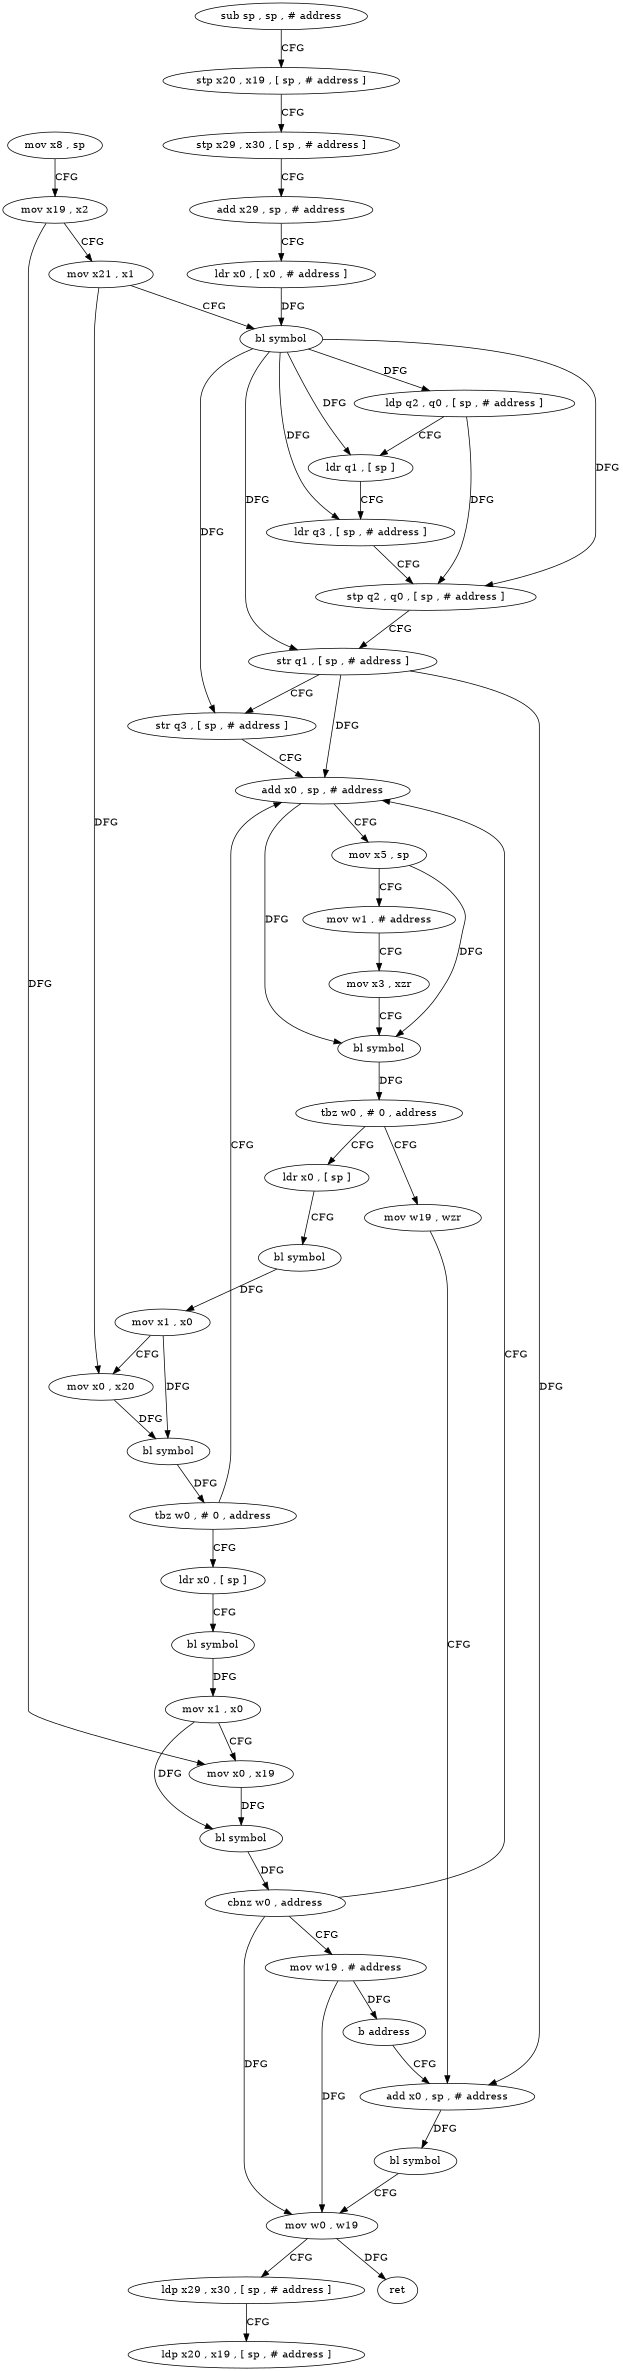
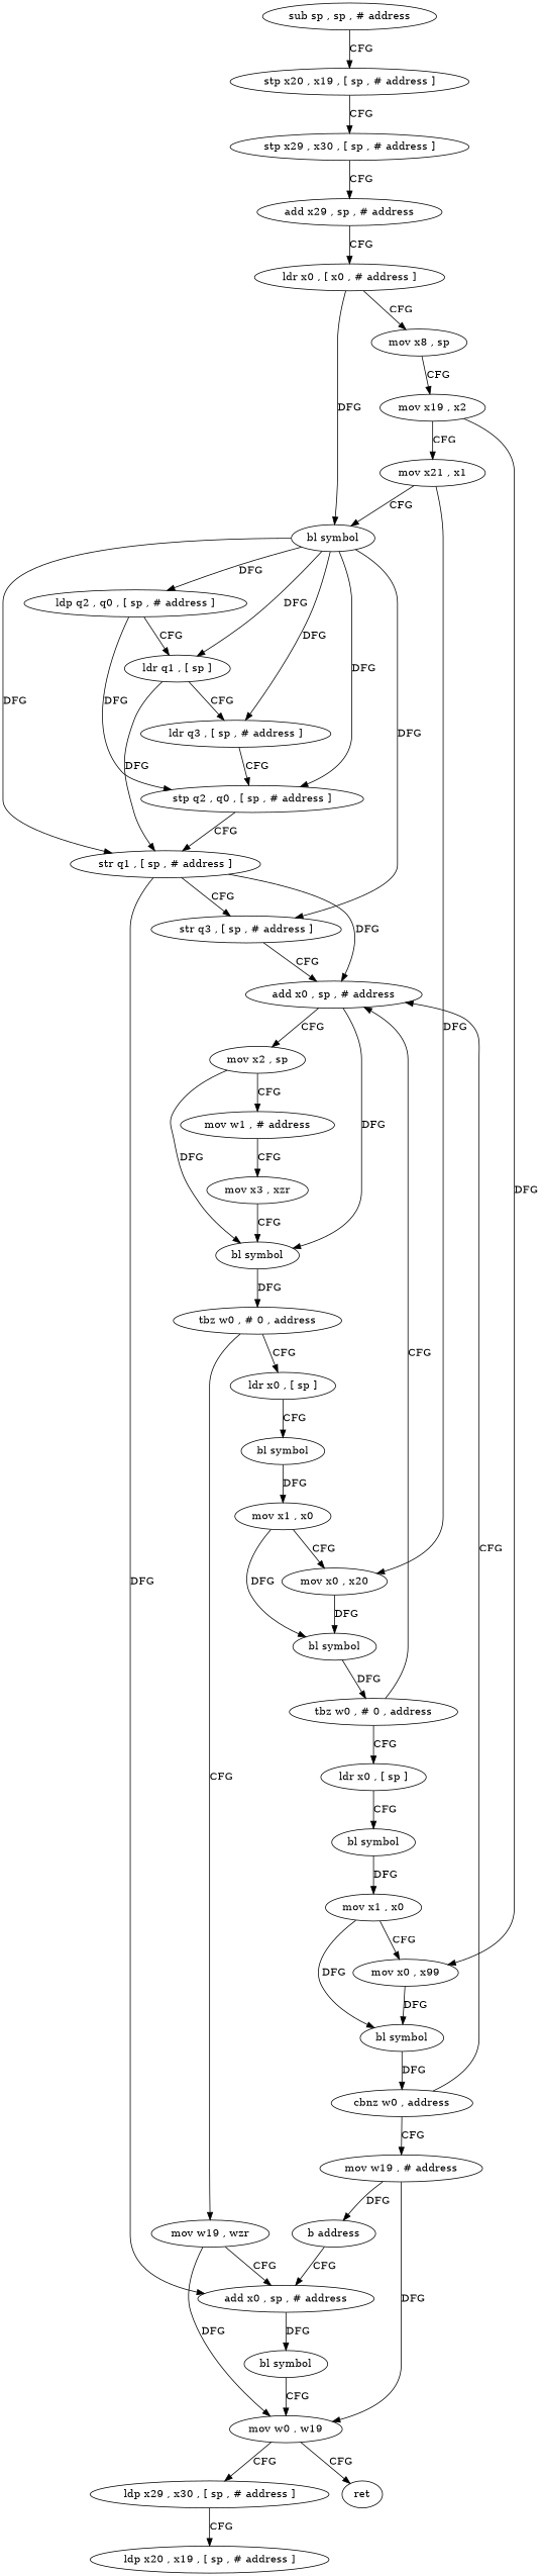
  digraph {
    n1 [label="sub sp , sp , # address"]
    n2 [label="stp x20 , x19 , [ sp , # address ]"]
    n3 [label="stp x29 , x30 , [ sp , # address ]"]
    n4 [label="add x29 , sp , # address"]
    n5 [label="ldr x0 , [ x0 , # address ]"]
    n6 [label="mov x8 , sp"]
    n7 [label="bl symbol"]
    n8 [label="mov x19 , x2"]
    n9 [label="ldp q2 , q0 , [ sp , # address ]"]
    n10 [label="ldr q1 , [ sp ]"]
    n11 [label="ldr q3 , [ sp , # address ]"]
    n12 [label="stp q2 , q0 , [ sp , # address ]"]
    n13 [label="str q1 , [ sp , # address ]"]
    n14 [label="str q3 , [ sp , # address ]"]
    n15 [label="mov x21 , x1"]
-   n16 [label="mov x0 , x19"]
+   n16 [label="mov x0 , x99"]
    n17 [label="mov x0 , x20"]
    n18 [label="bl symbol"]
    n19 [label="bl symbol"]
    n20 [label="add x0 , sp , # address"]
    n21 [label="add x0 , sp , # address"]
-   n22 [label="mov x5 , sp"]
+   n22 [label="mov x2 , sp"]
    n23 [label="bl symbol"]
    n24 [label="bl symbol"]
    n25 [label="mov w1 , # address"]
    n26 [label="tbz w0 , # 0 , address"]
    n27 [label="mov w19 , wzr"]
    n28 [label="mov w0 , w19"]
    n29 [label="ldp x29 , x30 , [ sp , # address ]"]
    n30 [label=ret]
    n31 [label="ldr x0 , [ sp ]"]
    n32 [label="bl symbol"]
    n33 [label="mov x1 , x0"]
    n34 [label="tbz w0 , # 0 , address"]
    n35 [label="ldr x0 , [ sp ]"]
    n36 [label="bl symbol"]
    n37 [label="mov x1 , x0"]
    n38 [label="mov x3 , xzr"]
    n39 [label="cbnz w0 , address"]
    n40 [label="mov w19 , # address"]
    n41 [label="b address"]
    n42 [label="ldp x20 , x19 , [ sp , # address ]"]
    n1 -> n2 [label=CFG]
    n2 -> n3 [label=CFG]
    n3 -> n4 [label=CFG]
    n4 -> n5 [label=CFG]
+   n5 -> n6 [label=CFG]
    n5 -> n7 [label=DFG]
    n6 -> n8 [label=CFG]
    n7 -> n9 [label=DFG]
    n7 -> n10 [label=DFG]
    n7 -> n11 [label=DFG]
    n7 -> n12 [label=DFG]
    n7 -> n13 [label=DFG]
    n7 -> n14 [label=DFG]
    n8 -> n15 [label=CFG]
    n8 -> n16 [label=DFG]
    n9 -> n10 [label=CFG]
    n9 -> n12 [label=DFG]
    n10 -> n11 [label=CFG]
+   n10 -> n13 [label=DFG]
    n11 -> n12 [label=CFG]
    n12 -> n13 [label=CFG]
    n13 -> n14 [label=CFG]
    n13 -> n20 [label=DFG]
    n13 -> n21 [label=DFG]
    n14 -> n20 [label=CFG]
    n15 -> n7 [label=CFG]
    n15 -> n17 [label=DFG]
    n16 -> n18 [label=DFG]
    n17 -> n19 [label=DFG]
    n18 -> n39 [label=DFG]
    n19 -> n34 [label=DFG]
    n20 -> n22 [label=CFG]
    n20 -> n23 [label=DFG]
    n21 -> n24 [label=DFG]
    n22 -> n23 [label=DFG]
    n22 -> n25 [label=CFG]
    n23 -> n26 [label=DFG]
    n24 -> n28 [label=CFG]
    n25 -> n38 [label=CFG]
    n26 -> n27 [label=CFG]
    n26 -> n31 [label=CFG]
    n27 -> n21 [label=CFG]
-   n39 -> n28 [label=DFG]
+   n27 -> n28 [label=DFG]
    n28 -> n29 [label=CFG]
-   n28 -> n30 [label=DFG]
+   n28 -> n30 [label=CFG]
    n29 -> n42 [label=CFG]
    n31 -> n32 [label=CFG]
    n32 -> n33 [label=DFG]
    n33 -> n17 [label=CFG]
    n33 -> n19 [label=DFG]
    n34 -> n20 [label=CFG]
    n34 -> n35 [label=CFG]
    n35 -> n36 [label=CFG]
    n36 -> n37 [label=DFG]
    n37 -> n16 [label=CFG]
    n37 -> n18 [label=DFG]
    n38 -> n23 [label=CFG]
    n39 -> n20 [label=CFG]
    n39 -> n40 [label=CFG]
    n40 -> n28 [label=DFG]
    n40 -> n41 [label=DFG]
    n41 -> n21 [label=CFG]
  }
